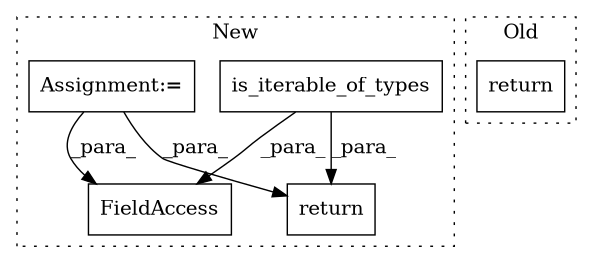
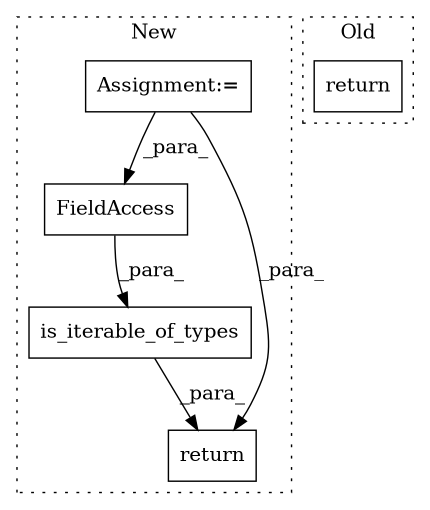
  digraph {
    fontname="DejaVu Serif"
    node [a=41 fontname="DejaVu Serif" l=7 shape=box]
    edge [fontname="DejaVu Serif"]
    n1 [a=32 l="21,1" label=is_iterable_of_types s="1118,1153"]
    n2 [a=22 l=12 label=FieldAccess s=1141]
    n3 [a=7 label="Assignment:=" s=1098]
    n4 [label=return s=1111]
    n5 [label=return s=973]
    subgraph cluster_1 {
      label=New
      style=dotted
      n1
      n2
      n3
      n4
    }
    subgraph cluster_2 {
      label=Old
      style=dotted
      n5
    }
    n1 -> n4 [label=_para_]
-   n1 -> n2 [label=_para_]
+   n2 -> n1 [label=_para_]
    n3 -> n2 [label=_para_]
    n3 -> n4 [label=_para_]
  }
